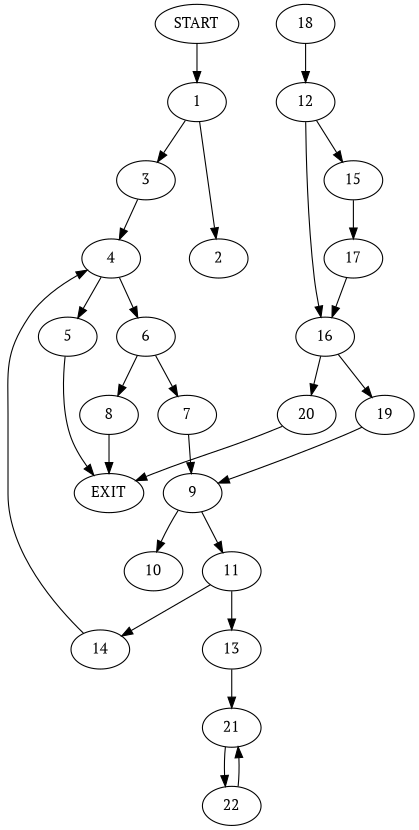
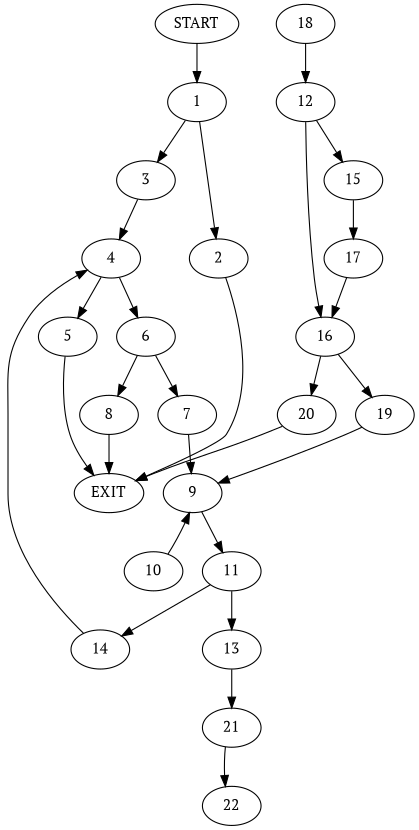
  digraph {
    fontname="PT Serif"
    node [fontname="PT Serif"]
    edge [fontname="PT Serif"]
    n1 [label=START]
    1
    2
    3
    n5 [label=EXIT]
    4
    5
    6
    7
    8
    9
    10
    11
    13
    14
    12
    15
    16
    21
    17
    19
    20
    22
    18
    n1 -> 1
    1 -> 2
    1 -> 3
+   2 -> n5
    3 -> 4
    4 -> 5
    4 -> 6
    5 -> n5
    6 -> 7
    6 -> 8
    7 -> 9
    8 -> n5
-   9 -> 10
+   10 -> 9
    9 -> 11
    11 -> 13
    11 -> 14
    13 -> 21
    14 -> 4
    12 -> 15
    12 -> 16
    15 -> 17
    16 -> 19
    16 -> 20
    21 -> 22
    17 -> 16
    19 -> 9
    20 -> n5
-   22 -> 21
    18 -> 12
  }
